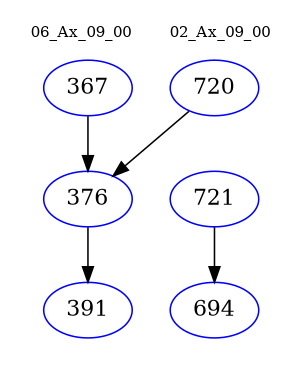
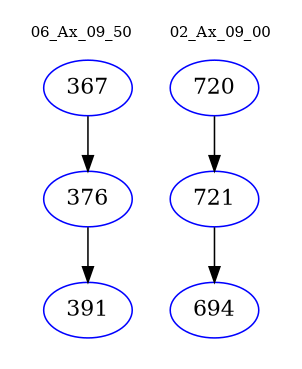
  digraph {
    node [color=blue]
    edge [color=black]
    n1 [label=376]
    n2 [label=367]
    n3 [label=391]
    n4 [label=720]
    n5 [label=694]
    n6 [label=721]
    subgraph cluster_1 {
      color=white
      fontsize=10
-     label="06_Ax_09_00"
+     label="06_Ax_09_50"
      n1
      n2
      n3
    }
    subgraph cluster_2 {
      color=white
      fontsize=10
      label="02_Ax_09_00"
      n4
      n5
      n6
    }
    n1 -> n3
    n2 -> n1
-   n4 -> n1
+   n4 -> n6
    n6 -> n5
  }
